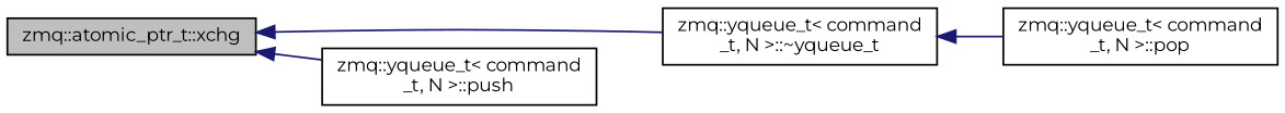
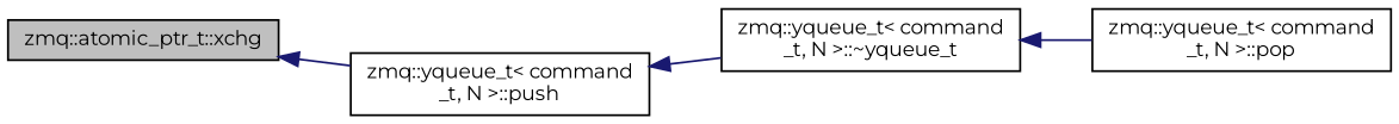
  digraph {
    fontname=Montserrat
    rankdir=LR
    node [color=black fillcolor=white fontname=Montserrat fontsize=10 shape=record style=filled]
    edge [color=midnightblue dir=back fontname=Montserrat fontsize=10 labelfontname=Helvetica labelfontsize=10 style=solid]
    n1 [fillcolor=grey75 fontcolor=black height=0.2 label="zmq::atomic_ptr_t::xchg" width=0.4]
    n2 [height=0.2 label="zmq::yqueue_t\< command\l_t, N \>::~yqueue_t" width=0.4]
    n3 [height=0.2 label="zmq::yqueue_t\< command\l_t, N \>::push" width=0.4]
    n4 [height=0.2 label="zmq::yqueue_t\< command\l_t, N \>::pop" width=0.4]
-   n1 -> n2
+   n3 -> n2
    n1 -> n3
    n2 -> n4
  }
